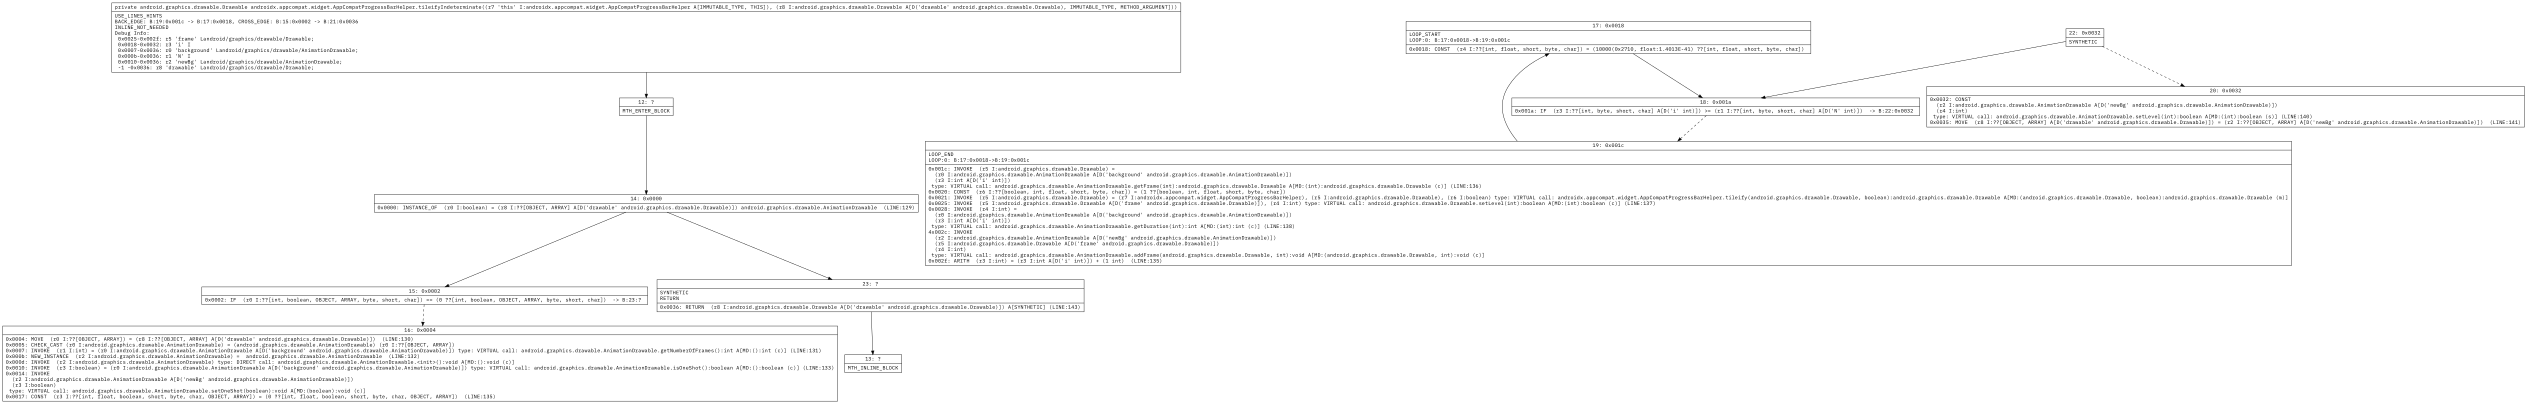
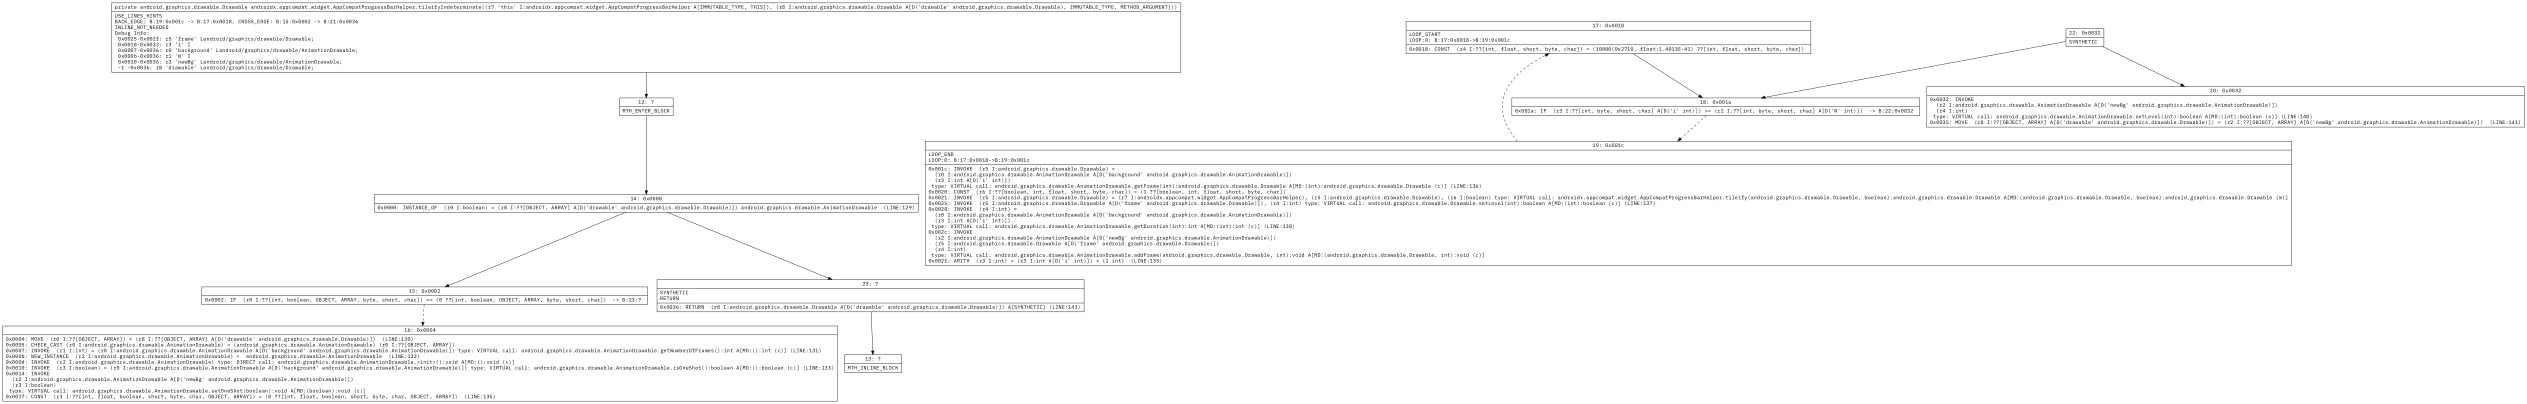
  digraph {
    fontname="IBM Plex Mono"
    node [fontname="IBM Plex Mono" shape=record]
    edge [fontname="IBM Plex Mono"]
    n1 [label="{12\:\ ?|MTH_ENTER_BLOCK\l}"]
    n2 [label="{14\:\ 0x0000|0x0000: INSTANCE_OF  (r0 I:boolean) = (r8 I:??[OBJECT, ARRAY] A[D('drawable' android.graphics.drawable.Drawable)]) android.graphics.drawable.AnimationDrawable  (LINE:129)\l}"]
    n3 [label="{15\:\ 0x0002|0x0002: IF  (r0 I:??[int, boolean, OBJECT, ARRAY, byte, short, char]) == (0 ??[int, boolean, OBJECT, ARRAY, byte, short, char])  \-\> B:23:? \l}"]
    n4 [label="{23\:\ ?|SYNTHETIC\lRETURN\l|0x0036: RETURN  (r8 I:android.graphics.drawable.Drawable A[D('drawable' android.graphics.drawable.Drawable)]) A[SYNTHETIC] (LINE:143)\l}"]
    n5 [label="{16\:\ 0x0004|0x0004: MOVE  (r0 I:??[OBJECT, ARRAY]) = (r8 I:??[OBJECT, ARRAY] A[D('drawable' android.graphics.drawable.Drawable)])  (LINE:130)\l0x0005: CHECK_CAST (r0 I:android.graphics.drawable.AnimationDrawable) = (android.graphics.drawable.AnimationDrawable) (r0 I:??[OBJECT, ARRAY]) \l0x0007: INVOKE  (r1 I:int) = (r0 I:android.graphics.drawable.AnimationDrawable A[D('background' android.graphics.drawable.AnimationDrawable)]) type: VIRTUAL call: android.graphics.drawable.AnimationDrawable.getNumberOfFrames():int A[MD:():int (c)] (LINE:131)\l0x000b: NEW_INSTANCE  (r2 I:android.graphics.drawable.AnimationDrawable) =  android.graphics.drawable.AnimationDrawable  (LINE:132)\l0x000d: INVOKE  (r2 I:android.graphics.drawable.AnimationDrawable) type: DIRECT call: android.graphics.drawable.AnimationDrawable.\<init\>():void A[MD:():void (c)]\l0x0010: INVOKE  (r3 I:boolean) = (r0 I:android.graphics.drawable.AnimationDrawable A[D('background' android.graphics.drawable.AnimationDrawable)]) type: VIRTUAL call: android.graphics.drawable.AnimationDrawable.isOneShot():boolean A[MD:():boolean (c)] (LINE:133)\l0x0014: INVOKE  \l  (r2 I:android.graphics.drawable.AnimationDrawable A[D('newBg' android.graphics.drawable.AnimationDrawable)])\l  (r3 I:boolean)\l type: VIRTUAL call: android.graphics.drawable.AnimationDrawable.setOneShot(boolean):void A[MD:(boolean):void (c)]\l0x0017: CONST  (r3 I:??[int, float, boolean, short, byte, char, OBJECT, ARRAY]) = (0 ??[int, float, boolean, short, byte, char, OBJECT, ARRAY])  (LINE:135)\l}"]
    n6 [label="{13\:\ ?|MTH_INLINE_BLOCK\l}"]
    n7 [label="{17\:\ 0x0018|LOOP_START\lLOOP:0: B:17:0x0018\-\>B:19:0x001c\l|0x0018: CONST  (r4 I:??[int, float, short, byte, char]) = (10000(0x2710, float:1.4013E\-41) ??[int, float, short, byte, char]) \l}"]
    n8 [label="{18\:\ 0x001a|0x001a: IF  (r3 I:??[int, byte, short, char] A[D('i' int)]) \>= (r1 I:??[int, byte, short, char] A[D('N' int)])  \-\> B:22:0x0032 \l}"]
-   n9 [label="{19\:\ 0x001c|LOOP_END\lLOOP:0: B:17:0x0018\-\>B:19:0x001c\l|0x001c: INVOKE  (r5 I:android.graphics.drawable.Drawable) = \l  (r0 I:android.graphics.drawable.AnimationDrawable A[D('background' android.graphics.drawable.AnimationDrawable)])\l  (r3 I:int A[D('i' int)])\l type: VIRTUAL call: android.graphics.drawable.AnimationDrawable.getFrame(int):android.graphics.drawable.Drawable A[MD:(int):android.graphics.drawable.Drawable (c)] (LINE:136)\l0x0020: CONST  (r6 I:??[boolean, int, float, short, byte, char]) = (1 ??[boolean, int, float, short, byte, char]) \l0x0021: INVOKE  (r5 I:android.graphics.drawable.Drawable) = (r7 I:androidx.appcompat.widget.AppCompatProgressBarHelper), (r5 I:android.graphics.drawable.Drawable), (r6 I:boolean) type: VIRTUAL call: androidx.appcompat.widget.AppCompatProgressBarHelper.tileify(android.graphics.drawable.Drawable, boolean):android.graphics.drawable.Drawable A[MD:(android.graphics.drawable.Drawable, boolean):android.graphics.drawable.Drawable (m)]\l0x0025: INVOKE  (r5 I:android.graphics.drawable.Drawable A[D('frame' android.graphics.drawable.Drawable)]), (r4 I:int) type: VIRTUAL call: android.graphics.drawable.Drawable.setLevel(int):boolean A[MD:(int):boolean (c)] (LINE:137)\l0x0028: INVOKE  (r4 I:int) = \l  (r0 I:android.graphics.drawable.AnimationDrawable A[D('background' android.graphics.drawable.AnimationDrawable)])\l  (r3 I:int A[D('i' int)])\l type: VIRTUAL call: android.graphics.drawable.AnimationDrawable.getDuration(int):int A[MD:(int):int (c)] (LINE:138)\l4x002c: INVOKE  \l  (r2 I:android.graphics.drawable.AnimationDrawable A[D('newBg' android.graphics.drawable.AnimationDrawable)])\l  (r5 I:android.graphics.drawable.Drawable A[D('frame' android.graphics.drawable.Drawable)])\l  (r4 I:int)\l type: VIRTUAL call: android.graphics.drawable.AnimationDrawable.addFrame(android.graphics.drawable.Drawable, int):void A[MD:(android.graphics.drawable.Drawable, int):void (c)]\l0x002f: ARITH  (r3 I:int) = (r3 I:int A[D('i' int)]) + (1 int)  (LINE:135)\l}"]
+   n9 [label="{19\:\ 0x001c|LOOP_END\lLOOP:0: B:17:0x0018\-\>B:19:0x001c\l|0x001c: INVOKE  (r5 I:android.graphics.drawable.Drawable) = \l  (r0 I:android.graphics.drawable.AnimationDrawable A[D('background' android.graphics.drawable.AnimationDrawable)])\l  (r3 I:int A[D('i' int)])\l type: VIRTUAL call: android.graphics.drawable.AnimationDrawable.getFrame(int):android.graphics.drawable.Drawable A[MD:(int):android.graphics.drawable.Drawable (c)] (LINE:136)\l0x0020: CONST  (r6 I:??[boolean, int, float, short, byte, char]) = (1 ??[boolean, int, float, short, byte, char]) \l0x0021: INVOKE  (r5 I:android.graphics.drawable.Drawable) = (r7 I:androidx.appcompat.widget.AppCompatProgressBarHelper), (r5 I:android.graphics.drawable.Drawable), (r6 I:boolean) type: VIRTUAL call: androidx.appcompat.widget.AppCompatProgressBarHelper.tileify(android.graphics.drawable.Drawable, boolean):android.graphics.drawable.Drawable A[MD:(android.graphics.drawable.Drawable, boolean):android.graphics.drawable.Drawable (m)]\l0x0025: INVOKE  (r5 I:android.graphics.drawable.Drawable A[D('frame' android.graphics.drawable.Drawable)]), (r4 I:int) type: VIRTUAL call: android.graphics.drawable.Drawable.setLevel(int):boolean A[MD:(int):boolean (c)] (LINE:137)\l0x0028: INVOKE  (r4 I:int) = \l  (r0 I:android.graphics.drawable.AnimationDrawable A[D('background' android.graphics.drawable.AnimationDrawable)])\l  (r3 I:int A[D('i' int)])\l type: VIRTUAL call: android.graphics.drawable.AnimationDrawable.getDuration(int):int A[MD:(int):int (c)] (LINE:138)\l0x002c: INVOKE  \l  (r2 I:android.graphics.drawable.AnimationDrawable A[D('newBg' android.graphics.drawable.AnimationDrawable)])\l  (r5 I:android.graphics.drawable.Drawable A[D('frame' android.graphics.drawable.Drawable)])\l  (r4 I:int)\l type: VIRTUAL call: android.graphics.drawable.AnimationDrawable.addFrame(android.graphics.drawable.Drawable, int):void A[MD:(android.graphics.drawable.Drawable, int):void (c)]\l0x002f: ARITH  (r3 I:int) = (r3 I:int A[D('i' int)]) + (1 int)  (LINE:135)\l}"]
    n10 [label="{22\:\ 0x0032|SYNTHETIC\l}"]
-   n11 [label="{20\:\ 0x0032|0x0032: CONST  \l  (r2 I:android.graphics.drawable.AnimationDrawable A[D('newBg' android.graphics.drawable.AnimationDrawable)])\l  (r4 I:int)\l type: VIRTUAL call: android.graphics.drawable.AnimationDrawable.setLevel(int):boolean A[MD:(int):boolean (s)] (LINE:140)\l0x0035: MOVE  (r8 I:??[OBJECT, ARRAY] A[D('drawable' android.graphics.drawable.Drawable)]) = (r2 I:??[OBJECT, ARRAY] A[D('newBg' android.graphics.drawable.AnimationDrawable)])  (LINE:141)\l}"]
+   n11 [label="{20\:\ 0x0032|0x0032: INVOKE  \l  (r2 I:android.graphics.drawable.AnimationDrawable A[D('newBg' android.graphics.drawable.AnimationDrawable)])\l  (r4 I:int)\l type: VIRTUAL call: android.graphics.drawable.AnimationDrawable.setLevel(int):boolean A[MD:(int):boolean (s)] (LINE:140)\l0x0035: MOVE  (r8 I:??[OBJECT, ARRAY] A[D('drawable' android.graphics.drawable.Drawable)]) = (r2 I:??[OBJECT, ARRAY] A[D('newBg' android.graphics.drawable.AnimationDrawable)])  (LINE:141)\l}"]
    n12 [label="{private android.graphics.drawable.Drawable androidx.appcompat.widget.AppCompatProgressBarHelper.tileifyIndeterminate((r7 'this' I:androidx.appcompat.widget.AppCompatProgressBarHelper A[IMMUTABLE_TYPE, THIS]), (r8 I:android.graphics.drawable.Drawable A[D('drawable' android.graphics.drawable.Drawable), IMMUTABLE_TYPE, METHOD_ARGUMENT]))  | USE_LINES_HINTS\lBACK_EDGE: B:19:0x001c \-\> B:17:0x0018, CROSS_EDGE: B:15:0x0002 \-\> B:21:0x0036\lINLINE_NOT_NEEDED\lDebug Info:\l  0x0025\-0x002f: r5 'frame' Landroid\/graphics\/drawable\/Drawable;\l  0x0018\-0x0032: r3 'i' I\l  0x0007\-0x0036: r0 'background' Landroid\/graphics\/drawable\/AnimationDrawable;\l  0x000b\-0x0036: r1 'N' I\l  0x0010\-0x0036: r2 'newBg' Landroid\/graphics\/drawable\/AnimationDrawable;\l  \-1 \-0x0036: r8 'drawable' Landroid\/graphics\/drawable\/Drawable;\l}"]
    n1 -> n2
    n2 -> n3
    n2 -> n4
    n3 -> n5 [style=dashed]
    n4 -> n6
    n7 -> n8
    n8 -> n9 [style=dashed]
-   n9 -> n7
+   n9 -> n7 [style=dashed]
    n10 -> n8
-   n10 -> n11 [style=dashed]
+   n10 -> n11
    n12 -> n1
  }
